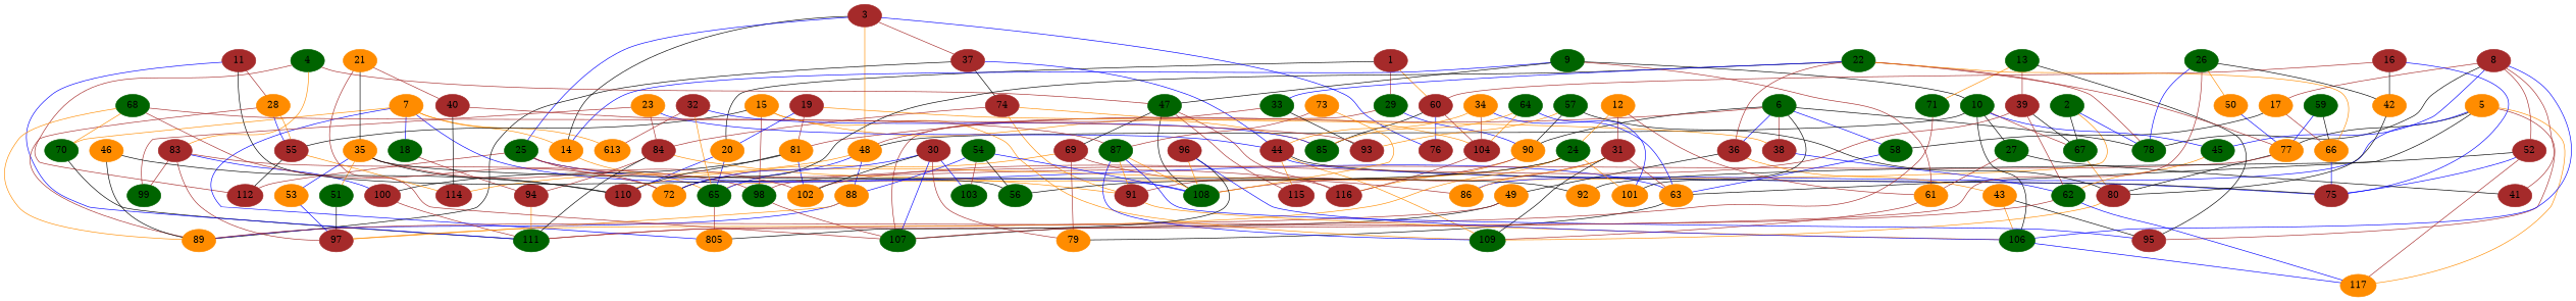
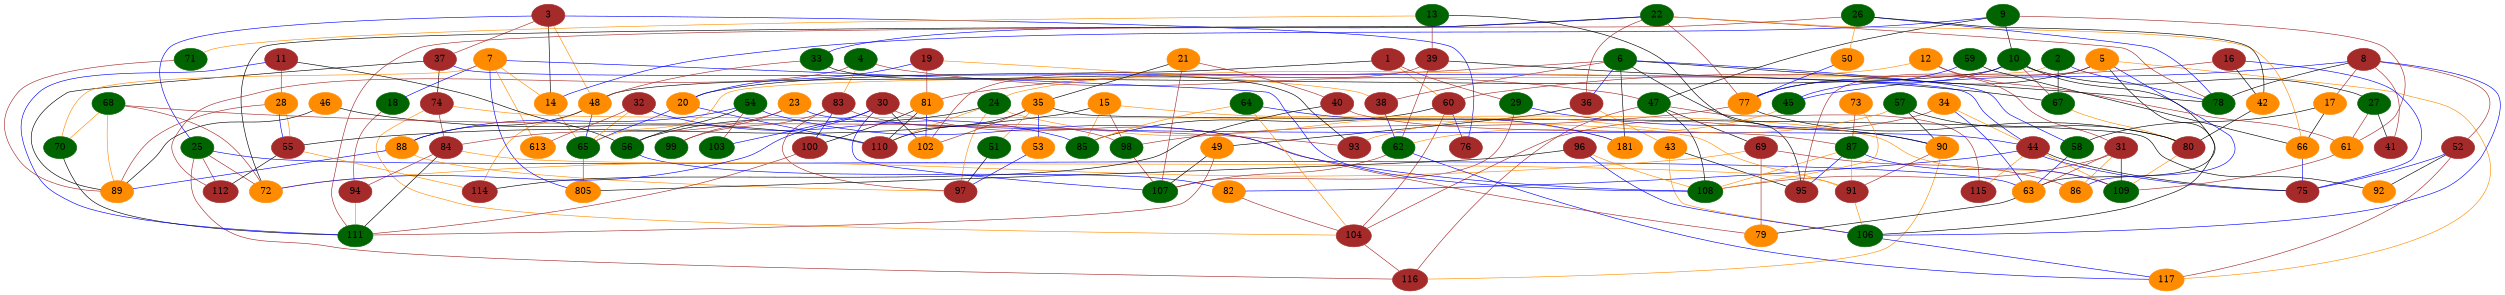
  graph {
    node [color=darkgreen style=filled]
    edge [color=brown]
    1 [color=brown]
    20 [color=darkorange]
    29
    60 [color=brown]
    65
    110 [color=brown]
    90 [color=darkorange]
    107
    76 [color=brown]
    85
    104 [color=brown]
    2
    67
    78
    n15 [color=darkorange label=805]
    80 [color=brown]
    3 [color=brown]
    14 [color=darkorange]
    25
    37 [color=brown]
    48 [color=darkorange]
    112 [color=brown]
    63 [color=darkorange]
    72 [color=darkorange]
    116 [color=brown]
    44 [color=brown]
    89 [color=darkorange]
    74 [color=brown]
    114 [color=brown]
    88 [color=darkorange]
    4
    47
    83 [color=brown]
    108
    115 [color=brown]
    69 [color=brown]
    98
    99
    97 [color=brown]
    100 [color=brown]
    5 [color=darkorange]
    77 [color=darkorange]
    86 [color=darkorange]
    95 [color=brown]
    117 [color=darkorange]
    79 [color=darkorange]
    6
    36 [color=brown]
    38 [color=brown]
    58
    81 [color=darkorange]
-   101 [color=darkorange]
+   101 [color=darkorange label=181]
    43 [color=darkorange]
    49 [color=darkorange]
    62
    102 [color=darkorange]
    91 [color=brown]
    7 [color=darkorange]
    18
    70
    n61 [color=darkorange label=613]
    94 [color=brown]
    111
    8 [color=brown]
    17 [color=darkorange]
    41 [color=brown]
    45
    52 [color=brown]
    106
    66 [color=darkorange]
    75 [color=brown]
    92 [color=darkorange]
    9
    10
    61 [color=darkorange]
    27
    109
    11 [color=brown]
    28 [color=darkorange]
    56
    55 [color=brown]
+   82 [color=darkorange]
    12 [color=darkorange]
    24
    31 [color=brown]
    13
    39 [color=brown]
    71
    15 [color=darkorange]
    16 [color=brown]
    42 [color=darkorange]
    19 [color=brown]
    23 [color=darkorange]
    84 [color=brown]
    21 [color=darkorange]
    35 [color=darkorange]
    40 [color=brown]
    51
    53 [color=darkorange]
    87
    22
    33
    93 [color=brown]
    26
    50 [color=darkorange]
    30 [color=brown]
    103
    32 [color=brown]
    34 [color=darkorange]
    46 [color=darkorange]
    54
    57
    59
    64
    68
    73 [color=darkorange]
    96 [color=brown]
    1 -- 20 [color=black]
    1 -- 29
    1 -- 60 [color=darkorange]
    20 -- 65 [color=blue]
    20 -- 110 [color=blue]
    29 -- 90 [color=blue]
    29 -- 107
    60 -- 76 [color=blue]
    60 -- 85 [color=black]
    60 -- 104
    65 -- n15
    90 -- 116 [color=darkorange]
    90 -- 91
    104 -- 116
    2 -- 65 [color=darkorange]
    2 -- 67 [color=black]
    2 -- 78 [color=blue]
    67 -- 80 [color=darkorange]
    80 -- 109 [color=darkorange]
    3 -- 76 [color=blue]
    3 -- 14 [color=black]
    3 -- 25 [color=blue]
    3 -- 37
    3 -- 48 [color=darkorange]
    14 -- 65 [color=darkorange]
    25 -- 112
    25 -- 63 [color=blue]
    25 -- 72
    25 -- 116
    37 -- 44 [color=blue]
    37 -- 89 [color=black]
    37 -- 74 [color=black]
    48 -- 65 [color=blue]
    48 -- 114 [color=darkorange]
-   48 -- 88 [color=blue]
+   48 -- 88 [color=black]
    63 -- 79 [color=black]
    44 -- 115 [color=darkorange]
    44 -- 75 [color=blue]
    44 -- 75 [color=black]
    44 -- 109 [color=darkorange]
+   44 -- 82 [color=blue]
    74 -- 104 [color=darkorange]
    74 -- 91 [color=darkorange]
    74 -- 84
    88 -- 89 [color=blue]
    88 -- 97 [color=darkorange]
    4 -- 112
    4 -- 47
    4 -- 83 [color=darkorange]
    47 -- 116
    47 -- 108 [color=black]
    47 -- 115
    47 -- 69 [color=black]
    83 -- 98
    83 -- 99
    83 -- 97
    83 -- 100 [color=blue]
    69 -- 72 [color=darkorange]
    69 -- 86
    69 -- 79
    98 -- 107
    100 -- 111
    5 -- 63 [color=black]
    5 -- 77 [color=black]
    5 -- 86 [color=blue]
    5 -- 95
    5 -- 117 [color=darkorange]
    77 -- 80 [color=black]
    77 -- 98
    6 -- 90 [color=black]
    6 -- 78 [color=black]
    6 -- 36 [color=blue]
    6 -- 38
    6 -- 58 [color=blue]
    6 -- 81
    6 -- 101 [color=black]
    36 -- 43 [color=darkorange]
    36 -- 49 [color=black]
    38 -- 62 [color=blue]
    58 -- 63 [color=blue]
    81 -- 110 [color=black]
    81 -- 100 [color=black]
    81 -- 102 [color=blue]
    43 -- 95 [color=black]
    43 -- 106 [color=darkorange]
    49 -- 107 [color=black]
    49 -- 111
    62 -- 107
    62 -- 117 [color=blue]
    91 -- 106 [color=darkorange]
    7 -- n15 [color=blue]
    7 -- 14 [color=darkorange]
    7 -- 108 [color=blue]
    7 -- 18 [color=blue]
    7 -- 70 [color=darkorange]
    7 -- n61 [color=darkorange]
    18 -- 94
    70 -- 111 [color=black]
    94 -- 111 [color=darkorange]
    8 -- 78 [color=black]
    8 -- 17
    8 -- 41
    8 -- 45 [color=blue]
    8 -- 52
    8 -- 106 [color=blue]
    17 -- 58 [color=black]
-   17 -- 66
+   17 -- 66 [color=black]
    45 -- 62 [color=darkorange]
    52 -- 117
    52 -- 75 [color=blue]
    52 -- 92 [color=black]
    106 -- 117 [color=blue]
    66 -- 75 [color=blue]
    9 -- 14 [color=blue]
    9 -- 47 [color=black]
    9 -- 10 [color=black]
    9 -- 61
    10 -- 67
    10 -- 48 [color=black]
    10 -- 45 [color=blue]
    10 -- 106 [color=black]
    10 -- 27 [color=black]
    61 -- 109
    27 -- 41 [color=black]
    27 -- 61
    11 -- 111 [color=blue]
    11 -- 28
    11 -- 56 [color=black]
    28 -- 89
    28 -- 55 [color=blue]
    28 -- 55 [color=darkorange]
+   56 -- 82 [color=blue]
    55 -- 112 [color=black]
    55 -- 114 [color=darkorange]
+   82 -- 104
    12 -- 61
    12 -- 24 [color=darkorange]
    12 -- 31
    24 -- 110 [color=darkorange]
    24 -- 97 [color=darkorange]
    24 -- 101 [color=darkorange]
    24 -- 56 [color=black]
    31 -- 63
    31 -- 108
    31 -- 86 [color=darkorange]
    31 -- 109 [color=black]
    13 -- 95 [color=black]
    13 -- 39
    13 -- 71 [color=darkorange]
    39 -- 67 [color=black]
    39 -- 62
    39 -- 102
    71 -- 89
    15 -- 85 [color=darkorange]
    15 -- 98
    15 -- 109 [color=darkorange]
    15 -- 55 [color=black]
    16 -- 60
    16 -- 75 [color=blue]
    16 -- 42 [color=black]
    42 -- 80 [color=black]
    19 -- 20 [color=blue]
    19 -- 38 [color=darkorange]
    19 -- 81
    23 -- 44 [color=blue]
    23 -- 99
    23 -- 84
    84 -- 91 [color=darkorange]
    84 -- 94
    84 -- 111 [color=black]
    21 -- 107
    21 -- 35 [color=black]
    21 -- 40
    35 -- 110 [color=black]
    35 -- 102
    35 -- 92 [color=black]
    35 -- 51 [color=darkorange]
    35 -- 53 [color=blue]
    40 -- 114 [color=black]
    40 -- 87
    51 -- 97 [color=black]
    53 -- 97 [color=blue]
    87 -- 108 [color=darkorange]
    87 -- 95 [color=blue]
    87 -- 91 [color=darkorange]
    87 -- 109 [color=blue]
    22 -- 78
    22 -- 72 [color=black]
    22 -- 77
    22 -- 36
    22 -- 66 [color=darkorange]
    22 -- 33 [color=blue]
    33 -- 48
    33 -- 93 [color=black]
    26 -- 78 [color=blue]
    26 -- 111
    26 -- 42 [color=black]
    26 -- 50 [color=darkorange]
    50 -- 77 [color=blue]
    30 -- 107 [color=blue]
    30 -- 72 [color=blue]
    30 -- 79
    30 -- 102 [color=black]
    30 -- 103 [color=blue]
    32 -- 65 [color=darkorange]
    32 -- 85 [color=blue]
    32 -- n61
    34 -- 104
    34 -- 63 [color=blue]
    34 -- 44 [color=darkorange]
    46 -- 110 [color=black]
    46 -- 89 [color=black]
    54 -- 88 [color=blue]
    54 -- 108 [color=blue]
    54 -- 56 [color=black]
    54 -- 103
    57 -- 90 [color=black]
    57 -- 80 [color=black]
    57 -- 93 [color=darkorange]
    59 -- 77 [color=blue]
    59 -- 66 [color=black]
    64 -- 85 [color=darkorange]
    64 -- 104 [color=darkorange]
    64 -- 101 [color=blue]
    68 -- 72
    68 -- 89 [color=darkorange]
    68 -- 70 [color=darkorange]
    68 -- 93
    73 -- 108 [color=darkorange]
    73 -- 87
    96 -- n15 [color=black]
    96 -- 108 [color=darkorange]
    96 -- 106 [color=blue]
  }
